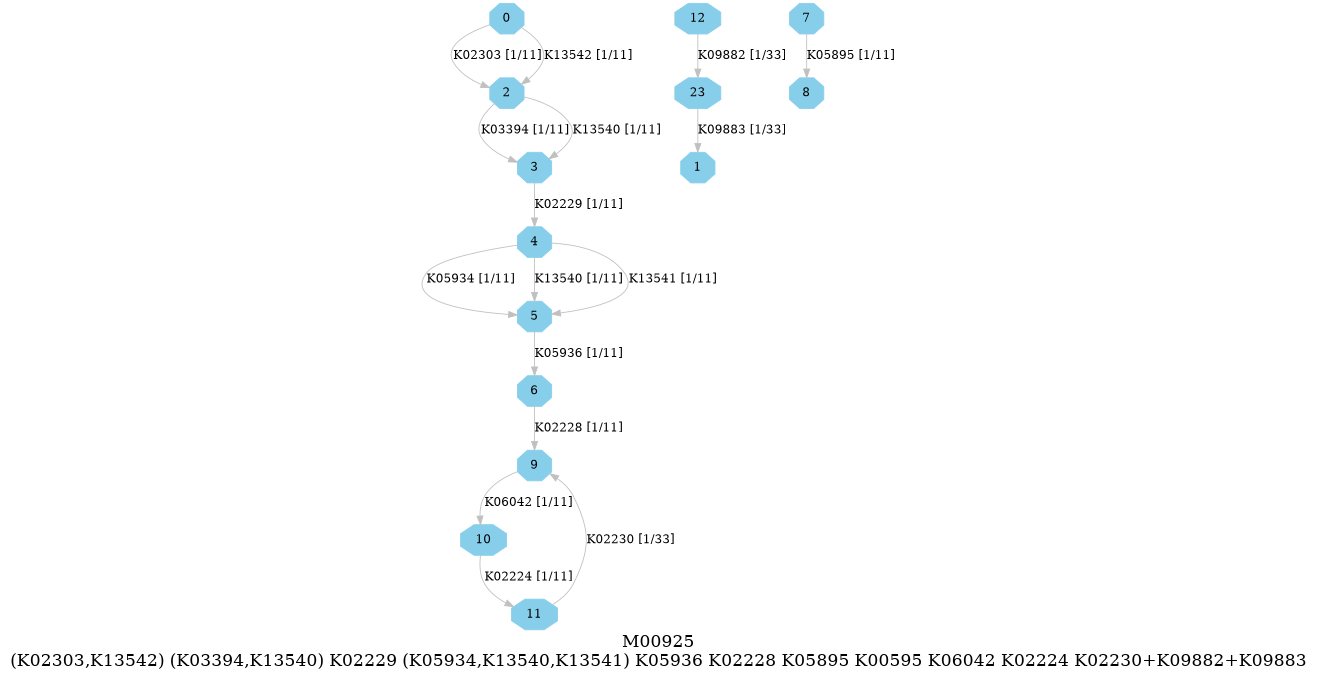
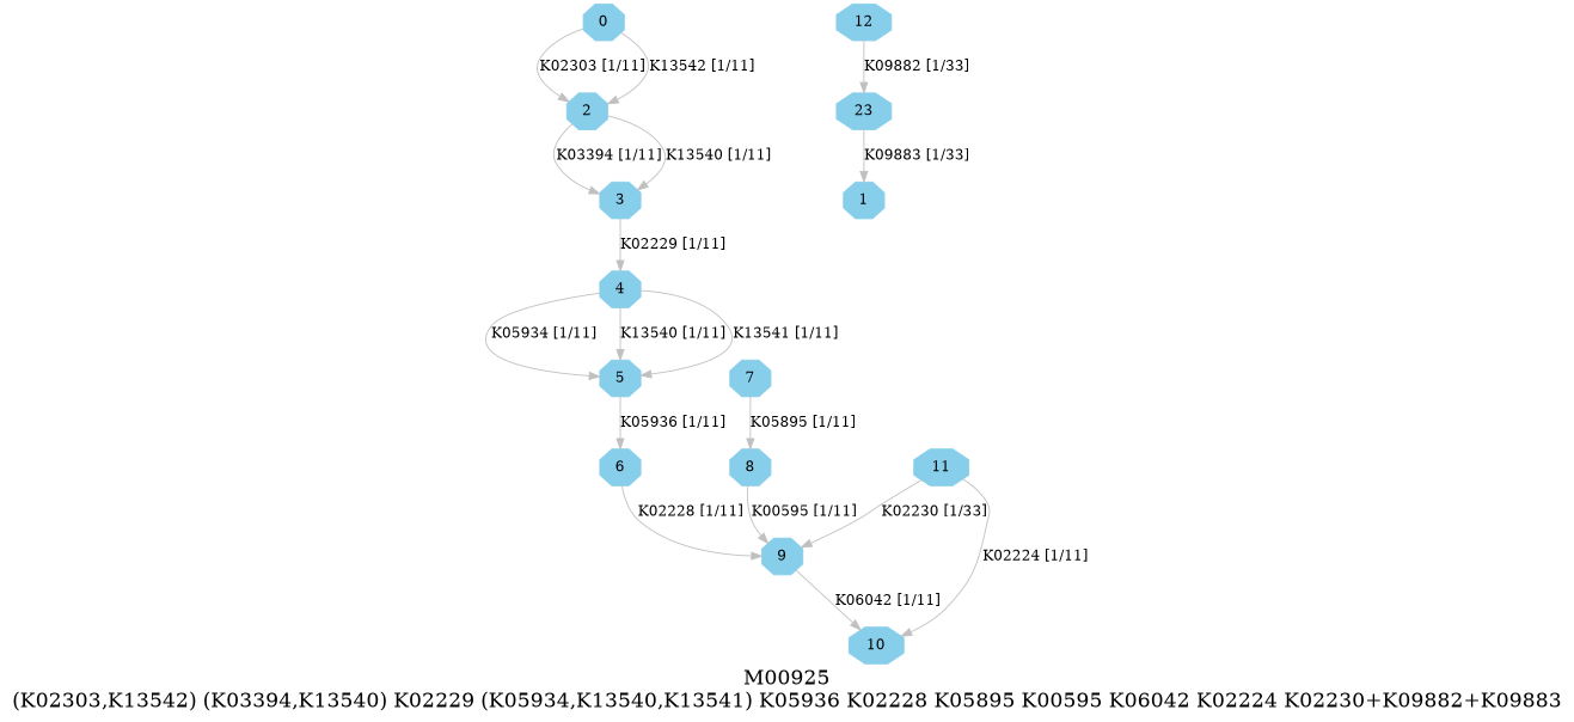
  digraph {
    fontsize=20
    label="M00925\n(K02303,K13542) (K03394,K13540) K02229 (K05934,K13540,K13541) K05936 K02228 K05895 K00595 K06042 K02224 K02230+K09882+K09883"
    node [color=skyblue shape=octagon style=filled]
    edge [color=grey]
    0 [height=.3 width=.3]
    1 [height=.3 width=.3]
    2 [height=.3 width=.3]
    3 [height=.3 width=.3]
    4 [height=.3 width=.3]
    5 [height=.3 width=.3]
    6 [height=.3 width=.3]
    7 [height=.3 width=.3]
    8 [height=.3 width=.3]
    9 [height=.3 width=.3]
    10 [height=.3 width=.3]
    11 [height=.3 width=.3]
    12 [height=.3 width=.3]
    n14 [height=.3 label=23 width=.3]
    subgraph sub_1 {
      0
      1
      2
      3
      4
      5
      6
      7
      8
      9
      10
      11
      12
      n14
    }
    0 -> 2 [label="K02303 [1/11]"]
    0 -> 2 [label="K13542 [1/11]"]
    2 -> 3 [label="K03394 [1/11]"]
    2 -> 3 [label="K13540 [1/11]"]
    3 -> 4 [label="K02229 [1/11]"]
    4 -> 5 [label="K05934 [1/11]"]
    4 -> 5 [label="K13540 [1/11]"]
    4 -> 5 [label="K13541 [1/11]"]
    5 -> 6 [label="K05936 [1/11]"]
    6 -> 9 [label="K02228 [1/11]"]
    7 -> 8 [label="K05895 [1/11]"]
+   8 -> 9 [label="K00595 [1/11]"]
    9 -> 10 [label="K06042 [1/11]"]
-   10 -> 11 [label="K02224 [1/11]"]
+   11 -> 10 [label="K02224 [1/11]"]
    11 -> 9 [label="K02230 [1/33]"]
    12 -> n14 [label="K09882 [1/33]"]
    n14 -> 1 [label="K09883 [1/33]"]
  }
